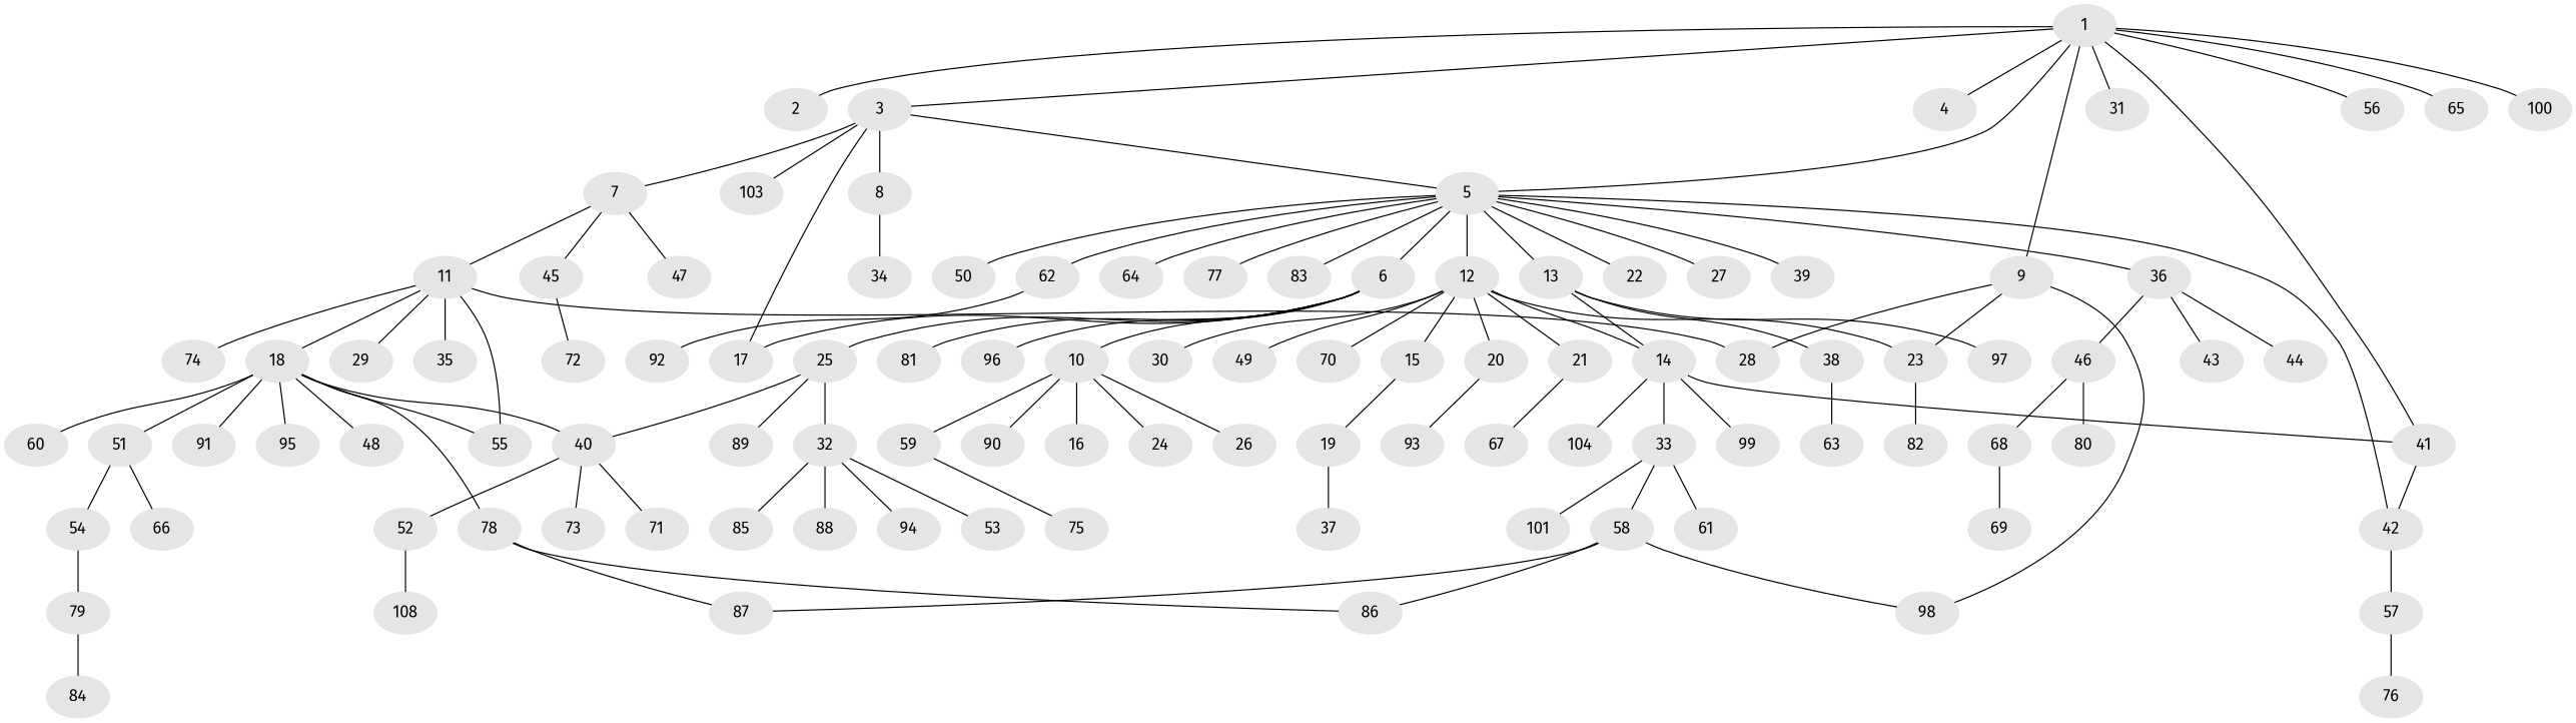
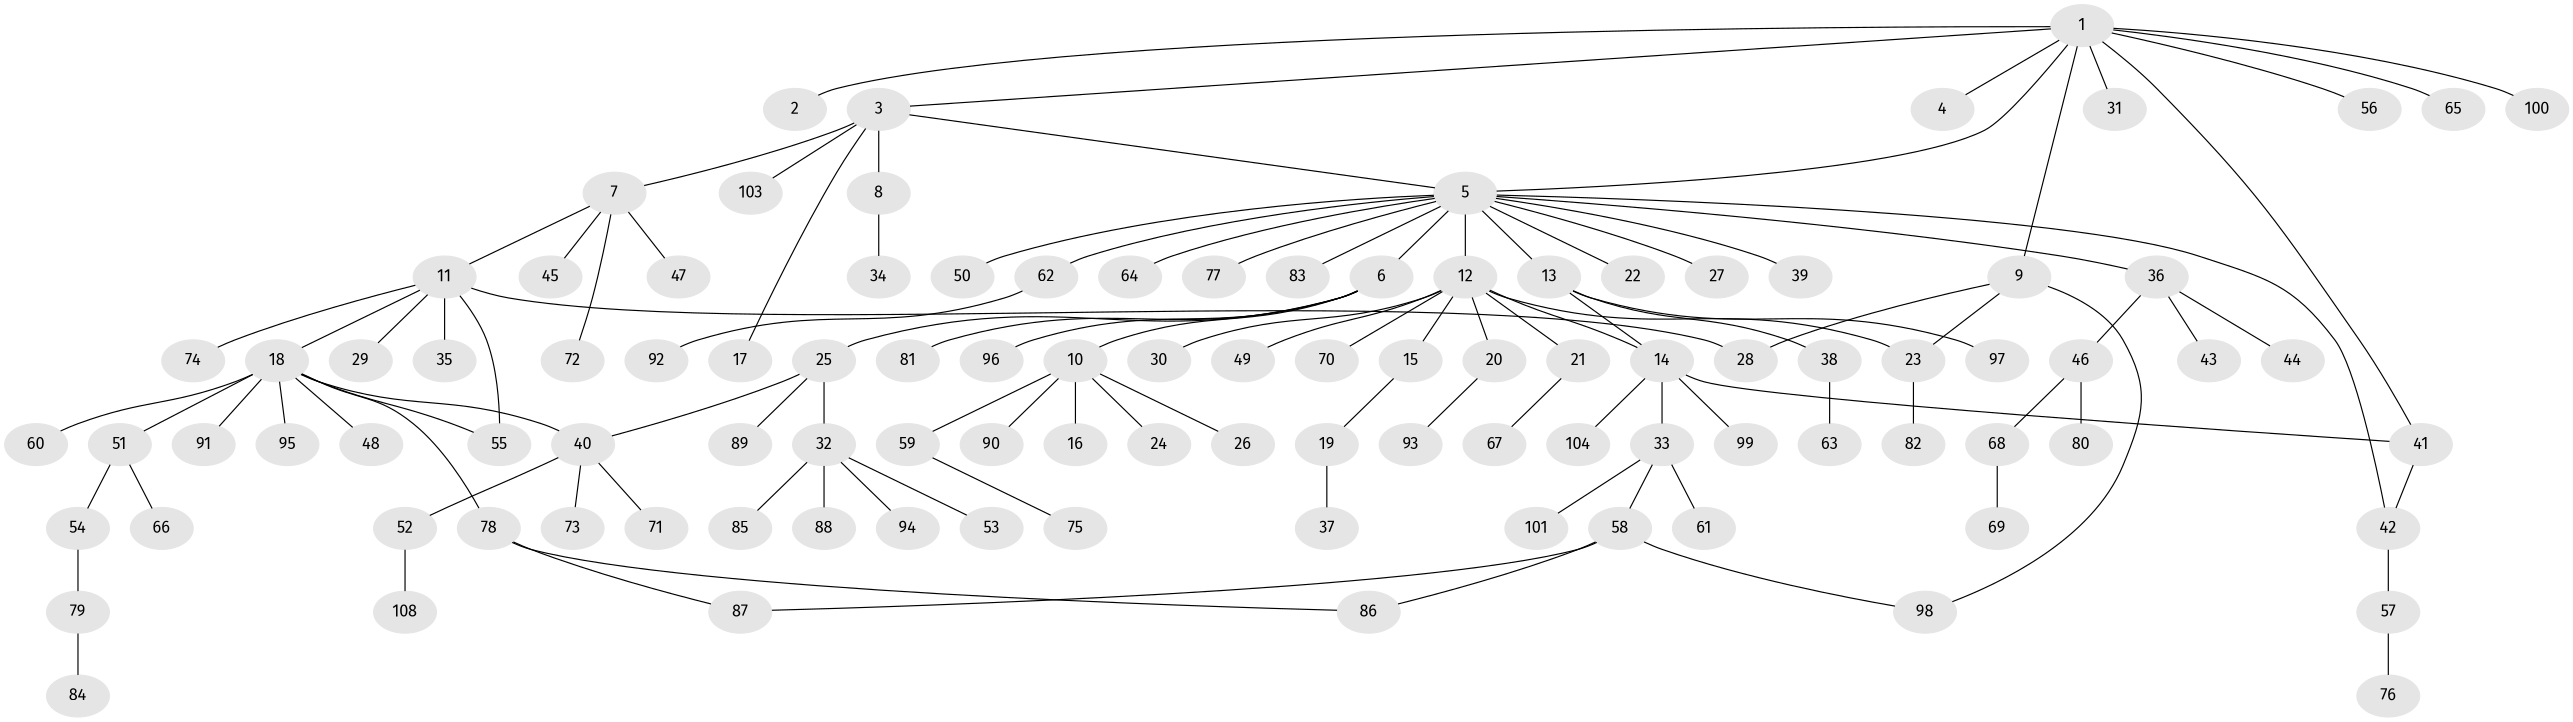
  graph {
    fontname="Fira Sans"
    node [color=gray90 fontname="Fira Sans" style=filled]
    edge [fontname="Fira Sans"]
    1
    2
    3
    4
    5
    9
    31
    41
    56
    65
    100
    7
    8
    17
    103
    6
    12
    13
    22
    27
    36
    39
    42
    50
    62
    64
    77
    83
    23
    28
    98
    11
    45
    47
    72
    34
    10
    25
    81
    96
    14
    15
    20
    21
    30
    49
    70
    38
    97
    43
    44
    46
    57
    92
    16
    24
    26
    59
    90
    40
    32
    89
    18
    29
    35
    55
    74
    82
    75
    48
    51
    60
    78
    91
    95
    33
    99
    104
    19
    93
    67
    63
    58
    61
    101
    37
    52
    71
    73
    54
    66
    86
    87
    53
    85
    88
    94
    80
    68
    n100 [label=108]
    76
    69
    79
    84
    1 -- 2
    1 -- 3
    1 -- 4
    1 -- 5
    1 -- 9
    1 -- 31
    1 -- 41
    1 -- 56
    1 -- 65
    1 -- 100
    3 -- 5
    3 -- 7
    3 -- 8
    3 -- 17
    3 -- 103
    5 -- 6
    5 -- 12
    5 -- 13
    5 -- 22
    5 -- 27
    5 -- 36
    5 -- 39
    5 -- 42
    5 -- 50
    5 -- 62
    5 -- 64
    5 -- 77
    5 -- 83
    9 -- 23
    9 -- 28
    9 -- 98
    41 -- 42
    7 -- 11
    7 -- 45
    7 -- 47
-   45 -- 72
+   7 -- 72
    8 -- 34
-   6 -- 17
    6 -- 10
    6 -- 25
    6 -- 81
    6 -- 96
    12 -- 23
    12 -- 14
    12 -- 15
    12 -- 20
    12 -- 21
    12 -- 30
    12 -- 49
    12 -- 70
    13 -- 14
    13 -- 38
    13 -- 97
    36 -- 43
    36 -- 44
    36 -- 46
    42 -- 57
    62 -- 92
    23 -- 82
    11 -- 28
    11 -- 18
    11 -- 29
    11 -- 35
    11 -- 55
    11 -- 74
    10 -- 16
    10 -- 24
    10 -- 26
    10 -- 59
    10 -- 90
    25 -- 40
    25 -- 32
    25 -- 89
    14 -- 41
    14 -- 33
    14 -- 99
    14 -- 104
    15 -- 19
    20 -- 93
    21 -- 67
    38 -- 63
    46 -- 80
    46 -- 68
    57 -- 76
    59 -- 75
    40 -- 52
    40 -- 71
    40 -- 73
    32 -- 53
    32 -- 85
    32 -- 88
    32 -- 94
    18 -- 40
    18 -- 55
    18 -- 48
    18 -- 51
    18 -- 60
    18 -- 78
    18 -- 91
    18 -- 95
    51 -- 54
    51 -- 66
    78 -- 86
    78 -- 87
    33 -- 58
    33 -- 61
    33 -- 101
    19 -- 37
    58 -- 98
    58 -- 86
    58 -- 87
    52 -- n100
    54 -- 79
    68 -- 69
    79 -- 84
  }
